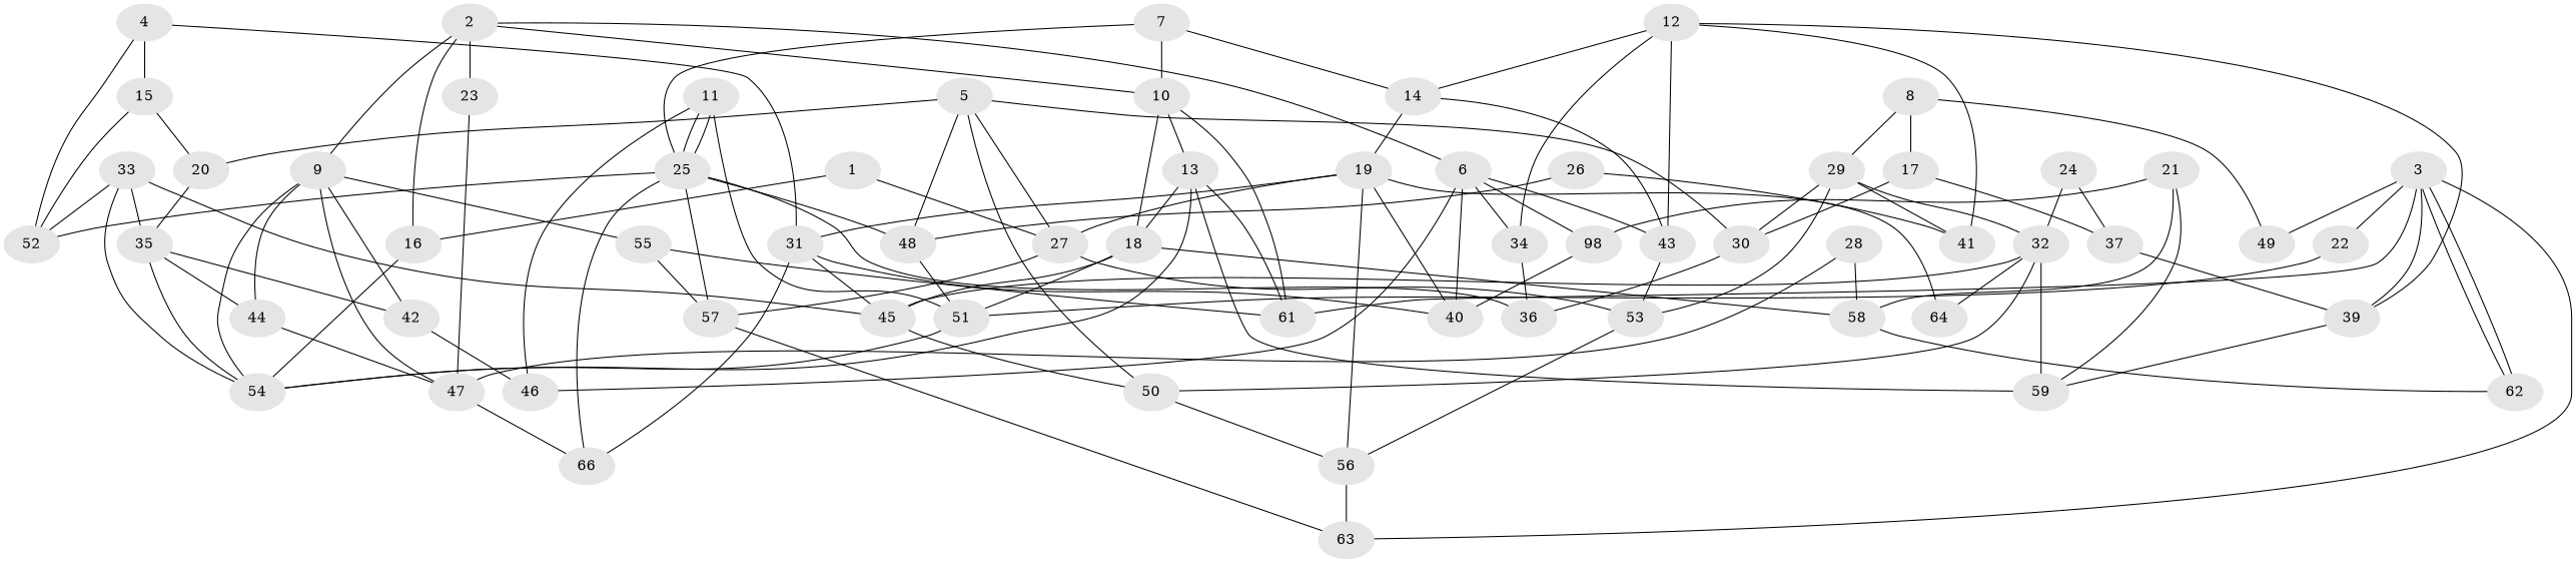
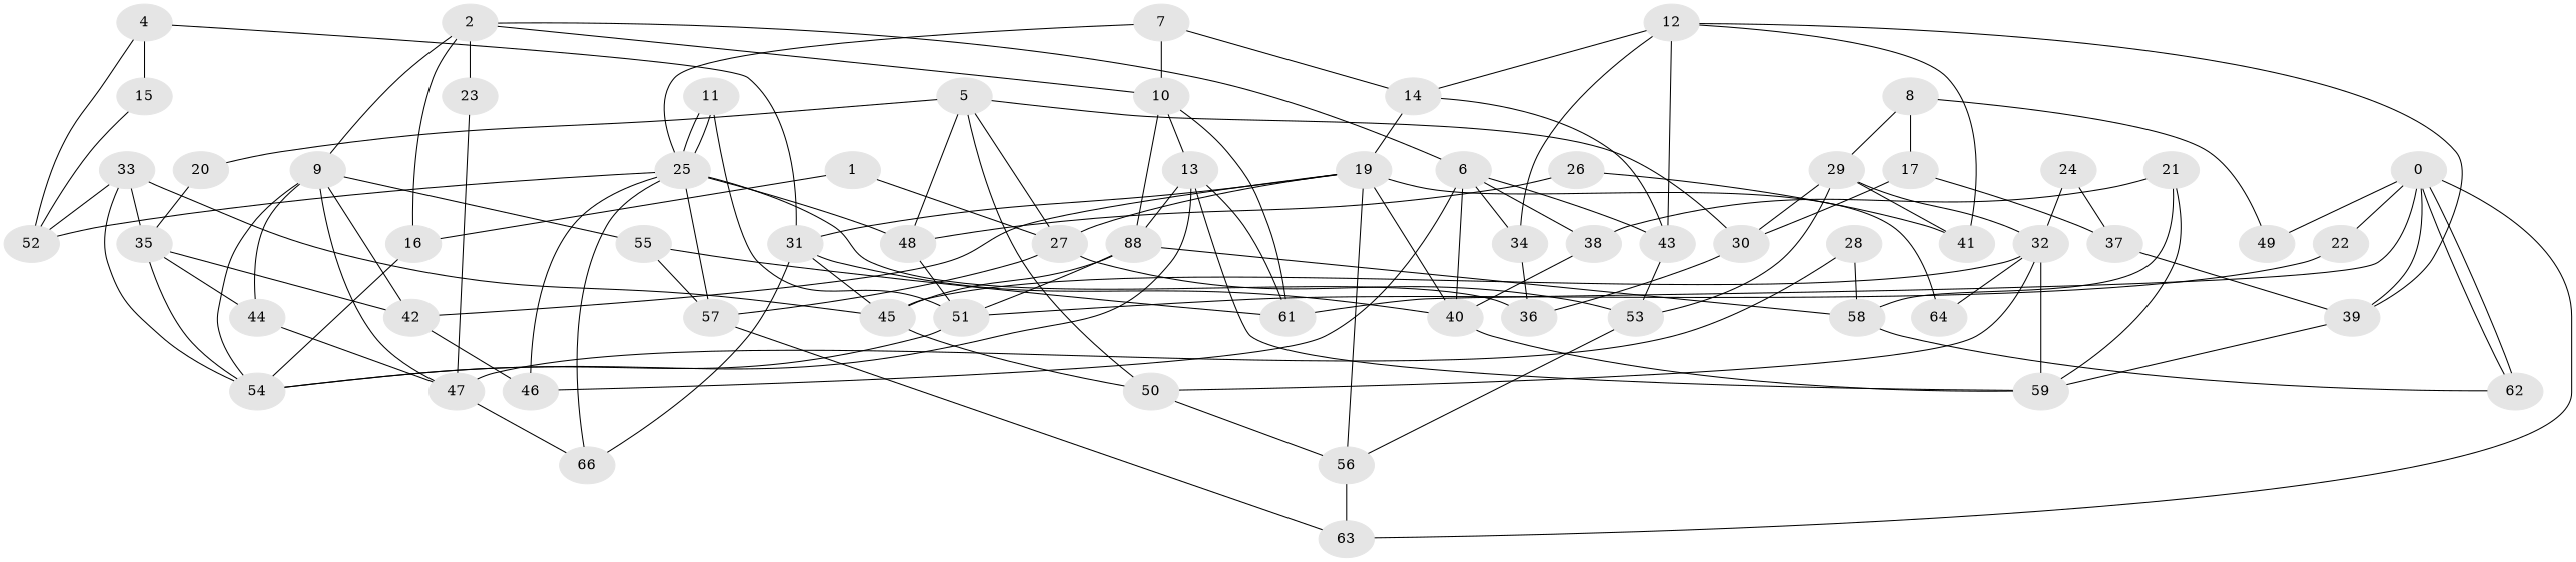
  graph {
    node [color=gray90 style=filled]
    1
    16
    27
    54
    57
    53
    2
    6
    9
    10
    23
    34
-   38 [label=98]
+   38
    40
    43
    46
    42
    44
    47
    55
    61
    13
-   18
-   3
+   18 [label=88]
+   3 [label=0]
    49
    22
    39
    62
    63
    51
    59
    4
    15
    31
    52
    20
    45
    n38 [label=66]
    5
    30
    48
    50
    35
    36
    56
    7
    14
    25
    19
    8
    17
    29
    37
    41
    32
    58
    11
    12
    64
    21
    24
    26
    28
    33
    1 -- 16
    1 -- 27
    16 -- 54
    27 -- 57
    27 -- 53
    57 -- 63
    53 -- 56
    2 -- 16
    2 -- 6
    2 -- 9
    2 -- 10
    2 -- 23
    6 -- 34
    6 -- 38
    6 -- 40
    6 -- 43
    6 -- 46
    9 -- 54
    9 -- 42
    9 -- 44
    9 -- 47
    9 -- 55
    10 -- 61
    10 -- 13
    10 -- 18
    23 -- 47
    34 -- 36
    38 -- 40
+   40 -- 59
    43 -- 53
    42 -- 46
    44 -- 47
    47 -- n38
    55 -- 57
    55 -- 61
    13 -- 54
    13 -- 61
    13 -- 18
    13 -- 59
    18 -- 51
    18 -- 45
    18 -- 58
    3 -- 61
    3 -- 49
    3 -- 22
    3 -- 39
    3 -- 62
    3 -- 62
    3 -- 63
    22 -- 51
    39 -- 59
    51 -- 54
    4 -- 15
    4 -- 31
    4 -- 52
    15 -- 52
-   15 -- 20
    31 -- 40
    31 -- 45
    31 -- n38
    20 -- 35
    45 -- 50
    5 -- 27
    5 -- 20
    5 -- 30
    5 -- 48
    5 -- 50
    30 -- 36
    48 -- 51
    50 -- 56
    35 -- 54
    35 -- 42
    35 -- 44
    56 -- 63
    7 -- 10
    7 -- 14
    7 -- 25
    14 -- 43
    14 -- 19
    25 -- 57
-   11 -- 46
+   25 -- 46
    25 -- 52
    25 -- n38
    25 -- 48
    25 -- 36
    19 -- 27
    19 -- 40
+   19 -- 42
    19 -- 31
    19 -- 56
    19 -- 64
    8 -- 49
    8 -- 17
    8 -- 29
    17 -- 30
    17 -- 37
    29 -- 53
    29 -- 30
    29 -- 41
    29 -- 32
    37 -- 39
    32 -- 59
    32 -- 45
    32 -- 50
    32 -- 64
    58 -- 62
    11 -- 51
    11 -- 25
    11 -- 25
    12 -- 34
    12 -- 43
    12 -- 39
    12 -- 14
    12 -- 41
    21 -- 38
    21 -- 59
    21 -- 58
    24 -- 37
    24 -- 32
    26 -- 48
    26 -- 41
    28 -- 47
    28 -- 58
    33 -- 54
    33 -- 52
    33 -- 45
    33 -- 35
  }
